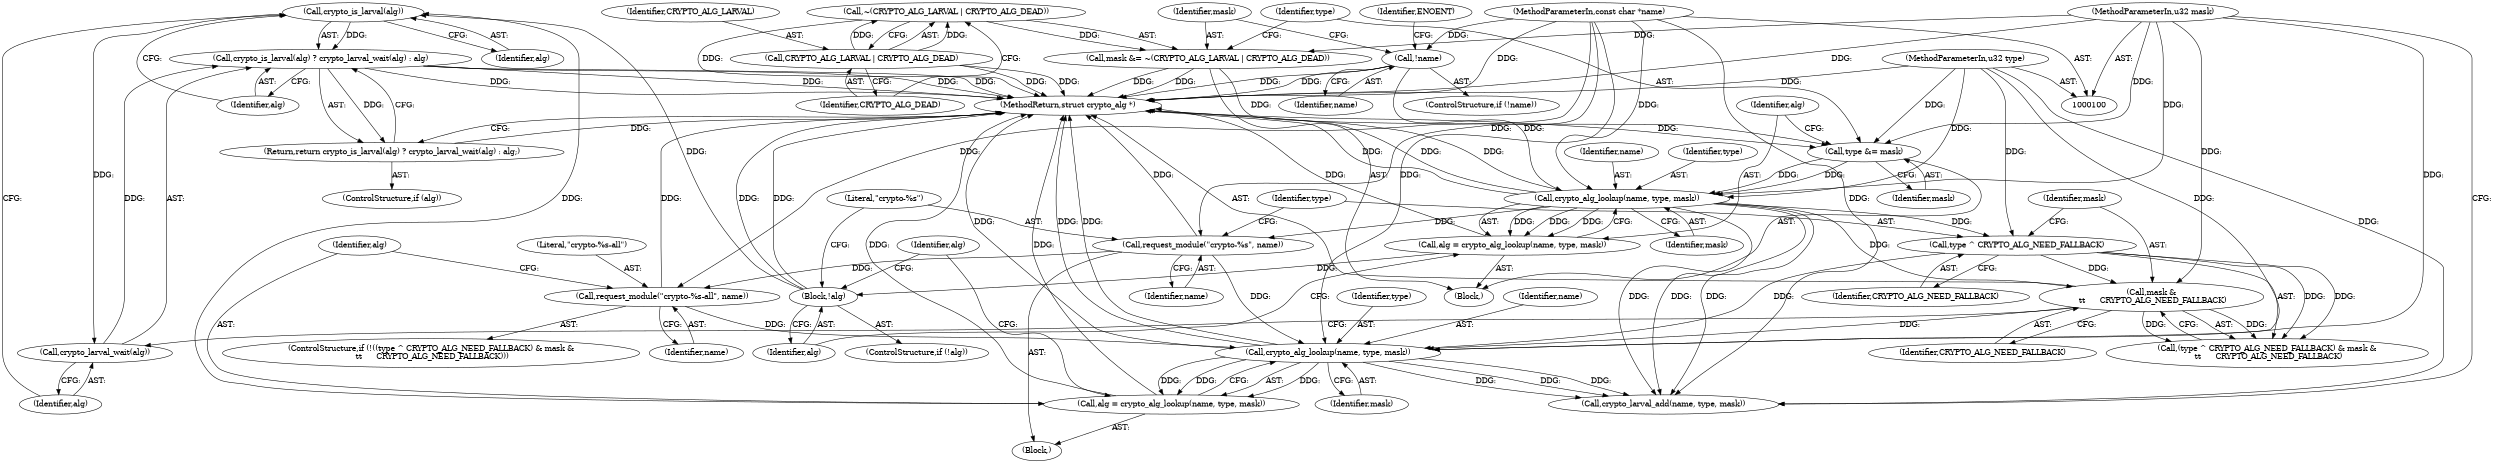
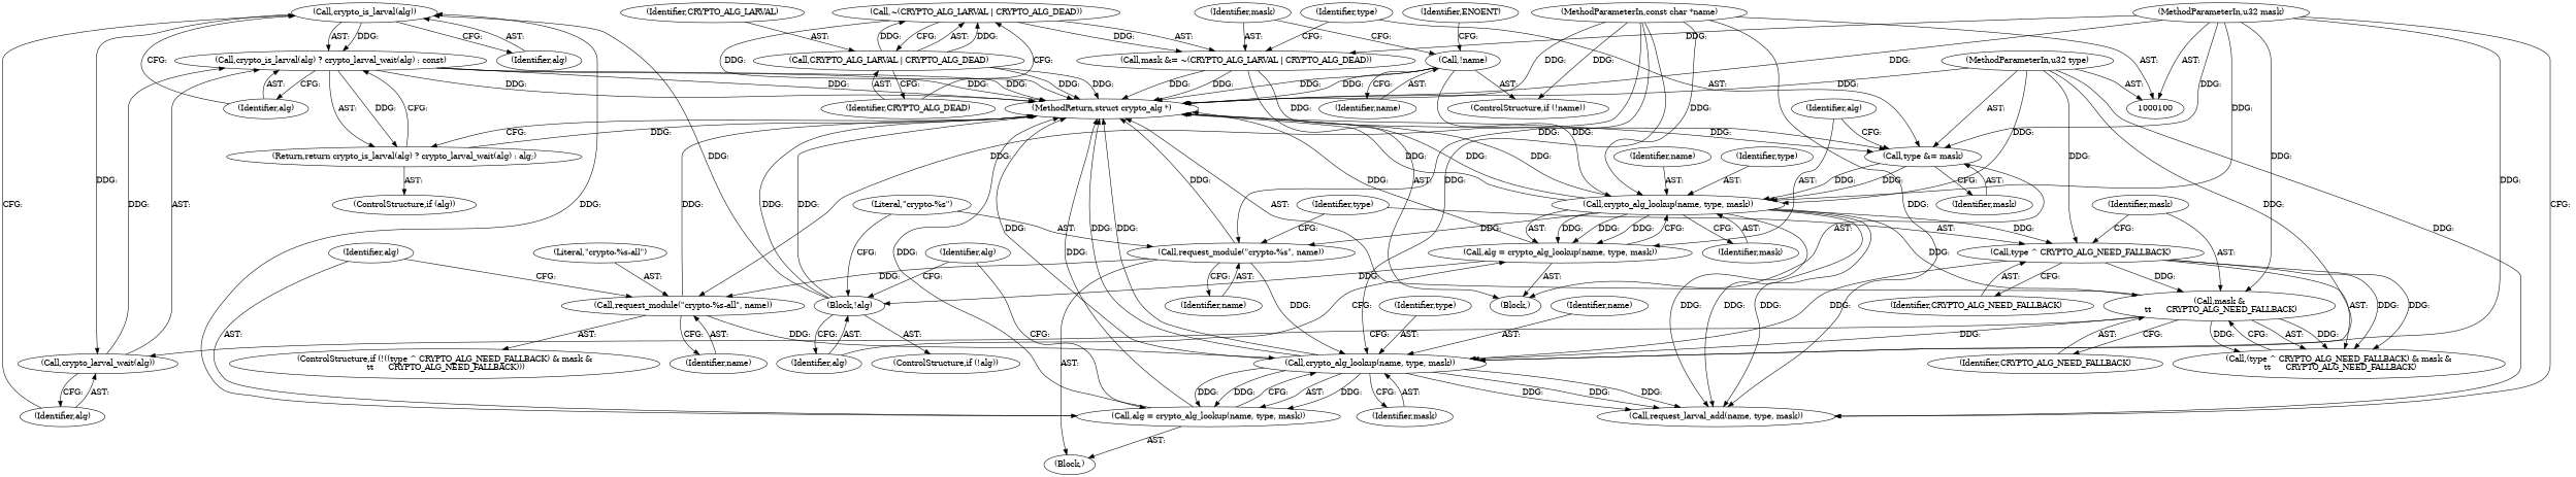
  digraph {
    n1 [label="(Call,crypto_is_larval(alg))"]
-   n2 [label="(Call,crypto_is_larval(alg) ? crypto_larval_wait(alg) : alg)"]
+   n2 [label="(Call,crypto_is_larval(alg) ? crypto_larval_wait(alg) : const)"]
    n3 [label="(Call,crypto_larval_wait(alg))"]
    n4 [label="(Identifier,alg)"]
    n5 [label="(MethodReturn,struct crypto_alg *)"]
    n6 [label="(Return,return crypto_is_larval(alg) ? crypto_larval_wait(alg) : alg;)"]
    n7 [label="(Identifier,alg)"]
    n8 [label="(Identifier,alg)"]
    n9 [label="(Block,!alg)"]
    n10 [label="(ControlStructure,if (!alg))"]
    n11 [label="(Identifier,alg)"]
    n12 [label="(Call,type &= mask)"]
    n13 [label="(Call,alg = crypto_alg_lookup(name, type, mask))"]
    n14 [label="(Call,crypto_alg_lookup(name, type, mask))"]
    n15 [label="(Block,)"]
    n16 [label="(Call,request_module(\"crypto-%s\", name))"]
    n17 [label="(Call,type ^ CRYPTO_ALG_NEED_FALLBACK)"]
    n18 [label="(Call,mask &\n \t\t      CRYPTO_ALG_NEED_FALLBACK)"]
    n19 [label="(Identifier,mask)"]
-   n20 [label="(Call,crypto_larval_add(name, type, mask))"]
+   n20 [label="(Call,request_larval_add(name, type, mask))"]
    n21 [label="(Call,crypto_alg_lookup(name, type, mask))"]
    n22 [label="(Call,request_module(\"crypto-%s-all\", name))"]
    n23 [label="(Block,)"]
    n24 [label="(Identifier,name)"]
    n25 [label="(Call,(type ^ CRYPTO_ALG_NEED_FALLBACK) & mask &\n \t\t      CRYPTO_ALG_NEED_FALLBACK)"]
    n26 [label="(Identifier,CRYPTO_ALG_NEED_FALLBACK)"]
    n27 [label="(Identifier,CRYPTO_ALG_NEED_FALLBACK)"]
    n28 [label="(Call,!name)"]
    n29 [label="(Identifier,name)"]
    n30 [label="(ControlStructure,if (!name))"]
    n31 [label="(MethodParameterIn,const char *name)"]
    1000100
    n33 [label="(Call,alg = crypto_alg_lookup(name, type, mask))"]
    n34 [label="(Identifier,mask)"]
    n35 [label="(ControlStructure,if (!((type ^ CRYPTO_ALG_NEED_FALLBACK) & mask &\n \t\t      CRYPTO_ALG_NEED_FALLBACK)))"]
    n36 [label="(Identifier,name)"]
    n37 [label="(Identifier,mask)"]
    n38 [label="(MethodParameterIn,u32 type)"]
    n39 [label="(Call,mask &= ~(CRYPTO_ALG_LARVAL | CRYPTO_ALG_DEAD))"]
    n40 [label="(Call,~(CRYPTO_ALG_LARVAL | CRYPTO_ALG_DEAD))"]
    n41 [label="(Call,CRYPTO_ALG_LARVAL | CRYPTO_ALG_DEAD)"]
    n42 [label="(MethodParameterIn,u32 mask)"]
    n43 [label="(Identifier,CRYPTO_ALG_DEAD)"]
    n44 [label="(ControlStructure,if (alg))"]
    n45 [label="(Identifier,alg)"]
    n46 [label="(Identifier,ENOENT)"]
    n47 [label="(Identifier,type)"]
    n48 [label="(Identifier,alg)"]
    n49 [label="(Identifier,type)"]
    n50 [label="(Identifier,mask)"]
    n51 [label="(Identifier,name)"]
    n52 [label="(Identifier,mask)"]
    n53 [label="(Literal,\"crypto-%s\")"]
    n54 [label="(Identifier,CRYPTO_ALG_LARVAL)"]
    n55 [label="(Identifier,type)"]
    n56 [label="(Identifier,name)"]
    n57 [label="(Identifier,type)"]
    n58 [label="(Literal,\"crypto-%s-all\")"]
    n59 [label="(Identifier,alg)"]
    n1 -> n2 [label="AST: "]
    n1 -> n2 [label="DDG: "]
    n1 -> n3 [label="DDG: "]
    n1 -> n4 [label="CFG: "]
    n2 -> n5 [label="DDG: "]
    n2 -> n5 [label="DDG: "]
    n2 -> n5 [label="DDG: "]
    n2 -> n5 [label="DDG: "]
    n2 -> n6 [label="AST: "]
    n2 -> n6 [label="DDG: "]
    n2 -> n7 [label="CFG: "]
    n3 -> n2 [label="AST: "]
    n3 -> n2 [label="DDG: "]
    n3 -> n8 [label="CFG: "]
    n4 -> n1 [label="AST: "]
    n5 -> n6 [label="CFG: "]
    n5 -> n12 [label="DDG: "]
    n6 -> n2 [label="CFG: "]
    n6 -> n5 [label="DDG: "]
    n6 -> n44 [label="AST: "]
    n7 -> n1 [label="CFG: "]
    n7 -> n2 [label="AST: "]
    n8 -> n1 [label="CFG: "]
    n8 -> n3 [label="AST: "]
    n9 -> n1 [label="DDG: "]
    n9 -> n5 [label="DDG: "]
    n9 -> n5 [label="DDG: "]
    n9 -> n10 [label="AST: "]
    n9 -> n11 [label="CFG: "]
    n11 -> n9 [label="AST: "]
    n11 -> n13 [label="CFG: "]
    n12 -> n14 [label="DDG: "]
    n12 -> n14 [label="DDG: "]
    n12 -> n15 [label="AST: "]
    n12 -> n37 [label="CFG: "]
    n13 -> n5 [label="DDG: "]
    n13 -> n9 [label="DDG: "]
    n13 -> n14 [label="CFG: "]
    n13 -> n15 [label="AST: "]
    n14 -> n5 [label="DDG: "]
    n14 -> n5 [label="DDG: "]
    n14 -> n5 [label="DDG: "]
    n14 -> n13 [label="AST: "]
    n14 -> n13 [label="DDG: "]
    n14 -> n13 [label="DDG: "]
    n14 -> n13 [label="DDG: "]
    n14 -> n16 [label="DDG: "]
    n14 -> n17 [label="DDG: "]
    n14 -> n18 [label="DDG: "]
    n14 -> n19 [label="CFG: "]
    n14 -> n20 [label="DDG: "]
    n14 -> n20 [label="DDG: "]
    n14 -> n20 [label="DDG: "]
    n16 -> n5 [label="DDG: "]
    n16 -> n21 [label="DDG: "]
    n16 -> n22 [label="DDG: "]
    n16 -> n23 [label="AST: "]
    n16 -> n24 [label="CFG: "]
    n17 -> n18 [label="DDG: "]
    n17 -> n21 [label="DDG: "]
    n17 -> n25 [label="AST: "]
    n17 -> n25 [label="DDG: "]
    n17 -> n25 [label="DDG: "]
    n17 -> n26 [label="CFG: "]
    n18 -> n3 [label="CFG: "]
    n18 -> n5 [label="AST: "]
    n18 -> n21 [label="DDG: "]
    n18 -> n25 [label="AST: "]
    n18 -> n25 [label="DDG: "]
    n18 -> n25 [label="DDG: "]
    n18 -> n27 [label="CFG: "]
    n19 -> n14 [label="AST: "]
    n21 -> n5 [label="DDG: "]
    n21 -> n5 [label="DDG: "]
    n21 -> n5 [label="DDG: "]
    n21 -> n20 [label="DDG: "]
    n21 -> n20 [label="DDG: "]
    n21 -> n20 [label="DDG: "]
    n21 -> n33 [label="AST: "]
    n21 -> n33 [label="DDG: "]
    n21 -> n33 [label="DDG: "]
    n21 -> n33 [label="DDG: "]
    n21 -> n34 [label="CFG: "]
    n22 -> n5 [label="DDG: "]
    n22 -> n21 [label="DDG: "]
    n22 -> n35 [label="AST: "]
    n22 -> n36 [label="CFG: "]
    n24 -> n16 [label="AST: "]
    n25 -> n18 [label="CFG: "]
    n26 -> n17 [label="AST: "]
    n27 -> n18 [label="AST: "]
    n28 -> n5 [label="DDG: "]
    n28 -> n5 [label="DDG: "]
    n28 -> n14 [label="DDG: "]
    n28 -> n29 [label="CFG: "]
    n28 -> n30 [label="AST: "]
    n29 -> n28 [label="AST: "]
    n31 -> n5 [label="DDG: "]
    n31 -> n14 [label="DDG: "]
    n31 -> n16 [label="DDG: "]
    n31 -> n20 [label="DDG: "]
    n31 -> n21 [label="DDG: "]
    n31 -> n22 [label="DDG: "]
-   n31 -> n28 [label="DDG: "]
+   n31 -> n30 [label="DDG: "]
    n31 -> 1000100 [label="AST: "]
    n33 -> n1 [label="DDG: "]
    n33 -> n5 [label="DDG: "]
    n33 -> n5 [label="DDG: "]
    n33 -> n21 [label="CFG: "]
    n33 -> n23 [label="AST: "]
    n34 -> n21 [label="AST: "]
    n36 -> n22 [label="AST: "]
    n37 -> n12 [label="AST: "]
    n38 -> n5 [label="DDG: "]
-   n38 -> n12 [label="DDG: "]
+   n38 -> n12 [label="AST: "]
    n38 -> n14 [label="DDG: "]
    n38 -> n17 [label="DDG: "]
    n38 -> n20 [label="DDG: "]
    n38 -> n21 [label="DDG: "]
    n38 -> 1000100 [label="AST: "]
    n39 -> n5 [label="DDG: "]
    n39 -> n5 [label="DDG: "]
    n39 -> n12 [label="DDG: "]
    n39 -> n15 [label="AST: "]
    n40 -> n5 [label="DDG: "]
    n40 -> n39 [label="AST: "]
    n40 -> n39 [label="DDG: "]
    n40 -> n41 [label="CFG: "]
    n41 -> n5 [label="DDG: "]
    n41 -> n5 [label="DDG: "]
    n41 -> n40 [label="AST: "]
    n41 -> n40 [label="DDG: "]
    n41 -> n40 [label="DDG: "]
    n41 -> n43 [label="CFG: "]
    n42 -> n5 [label="DDG: "]
    n42 -> n12 [label="DDG: "]
    n42 -> n14 [label="DDG: "]
    n42 -> n18 [label="DDG: "]
    n42 -> n20 [label="CFG: "]
    n42 -> n21 [label="DDG: "]
    n42 -> 1000100 [label="AST: "]
    n42 -> n39 [label="DDG: "]
    n43 -> n40 [label="CFG: "]
    n43 -> n41 [label="AST: "]
    n45 -> n12 [label="CFG: "]
    n45 -> n13 [label="AST: "]
    n46 -> n28 [label="CFG: "]
    n47 -> n21 [label="AST: "]
    n48 -> n22 [label="CFG: "]
    n48 -> n33 [label="AST: "]
    n49 -> n14 [label="AST: "]
    n50 -> n28 [label="CFG: "]
    n50 -> n39 [label="AST: "]
    n51 -> n14 [label="AST: "]
    n52 -> n17 [label="CFG: "]
    n52 -> n18 [label="AST: "]
    n53 -> n9 [label="CFG: "]
    n53 -> n16 [label="AST: "]
    n54 -> n41 [label="AST: "]
    n55 -> n12 [label="AST: "]
    n55 -> n39 [label="CFG: "]
    n56 -> n21 [label="AST: "]
    n57 -> n16 [label="CFG: "]
    n57 -> n17 [label="AST: "]
    n58 -> n22 [label="AST: "]
    n59 -> n9 [label="CFG: "]
    n59 -> n33 [label="CFG: "]
  }
